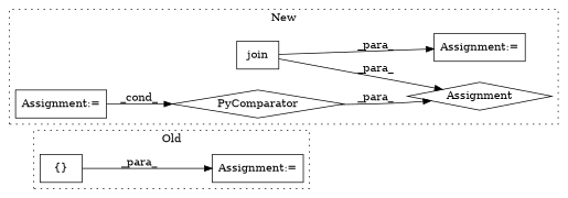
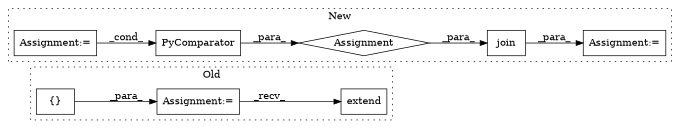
  digraph {
    rankdir=LR
    node [a=7 l=1 shape=box]
+   n1 [a=32 l="7,1" label=extend s="9518,9536"]
    n2 [a=4 l="1,1" label="{}" s="9495,9505"]
    n3 [label="Assignment:=" s=9485]
    n4 [a=32 l="16,-5" label=join s="9754,9920"]
    n5 [l=4 label="Assignment:=" s=9319]
-   n6 [a=113 l=33 label=PyComparator s=9879 shape=diamond]
+   n6 [a=113 l=33 label=PyComparator s=9879]
    n7 [label="Assignment:=" s=9749]
    n8 [a=109 l=150 label=Assignment s=9770 shape=diamond]
    subgraph cluster_1 {
      label=Old
      style=dotted
+     n1
      n2
      n3
    }
    subgraph cluster_2 {
      label=New
      style=dotted
      n4
      n5
      n6
      n7
      n8
    }
    n2 -> n3 [label=_para_]
+   n3 -> n1 [label=_recv_]
    n4 -> n7 [label=_para_]
    n5 -> n6 [label=_cond_]
    n6 -> n8 [label=_para_]
-   n4 -> n8 [label=_para_]
+   n8 -> n4 [label=_para_]
  }
